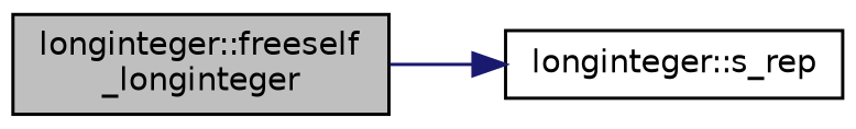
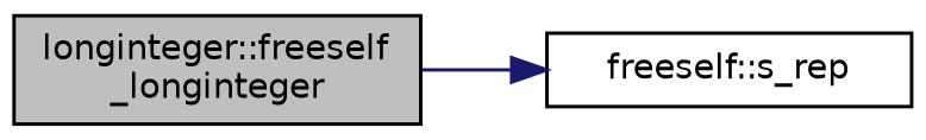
  digraph {
    rankdir=LR
    node [color=black fontname=Helvetica fontsize=10 shape=record style=filled]
    n1 [fillcolor=grey75 fontcolor=black height=0.2 label="longinteger::freeself\l_longinteger" width=0.4]
-   n2 [fillcolor=white height=0.2 label="longinteger::s_rep" width=0.4]
+   n2 [fillcolor=white height=0.2 label="freeself::s_rep" width=0.4]
    n1 -> n2 [color=midnightblue fontname=Helvetica fontsize=10 labelfontname=Helvetica labelfontsize=10 style=solid]
  }
